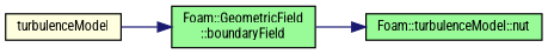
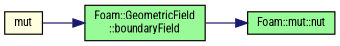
  digraph {
    fontname="Roboto Condensed"
    rankdir=LR
    node [color=black fillcolor=palegreen fontname="Roboto Condensed" fontsize=10 shape=record style=filled]
    edge [color=midnightblue fontname="Roboto Condensed" fontsize=10 labelfontname=Helvetica labelfontsize=10 style=solid]
-   n1 [fillcolor=lightyellow fontcolor=black height=0.2 label=turbulenceModel width=0.4]
+   n1 [fillcolor=lightyellow fontcolor=black height=0.2 label=mut width=0.4]
    n2 [height=0.2 label="Foam::GeometricField\l::boundaryField" width=0.4]
-   n3 [height=0.2 label="Foam::turbulenceModel::nut" width=0.4]
+   n3 [height=0.2 label="Foam::mut::nut" width=0.4]
    n1 -> n2
    n2 -> n3
  }
